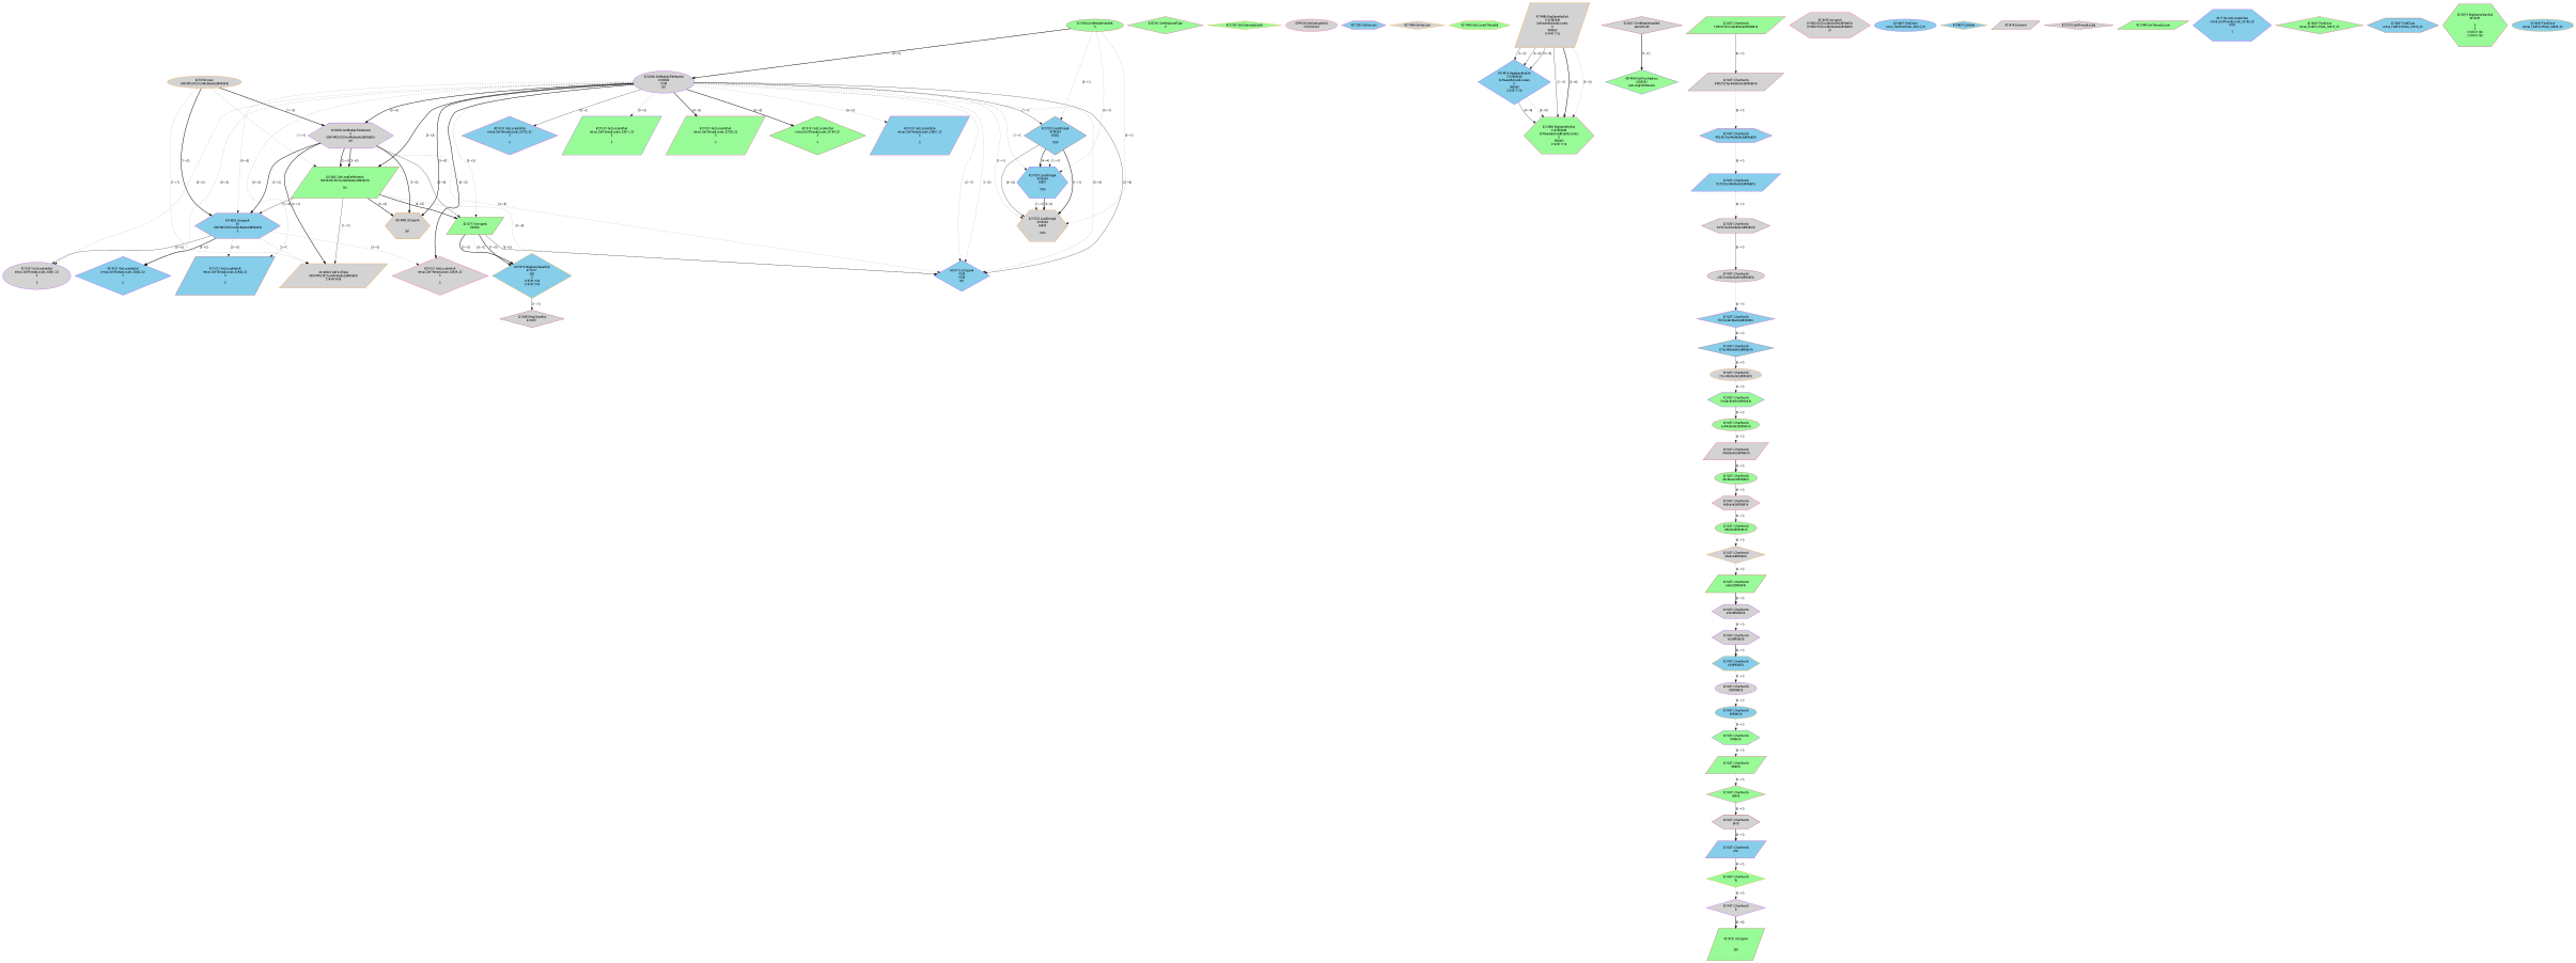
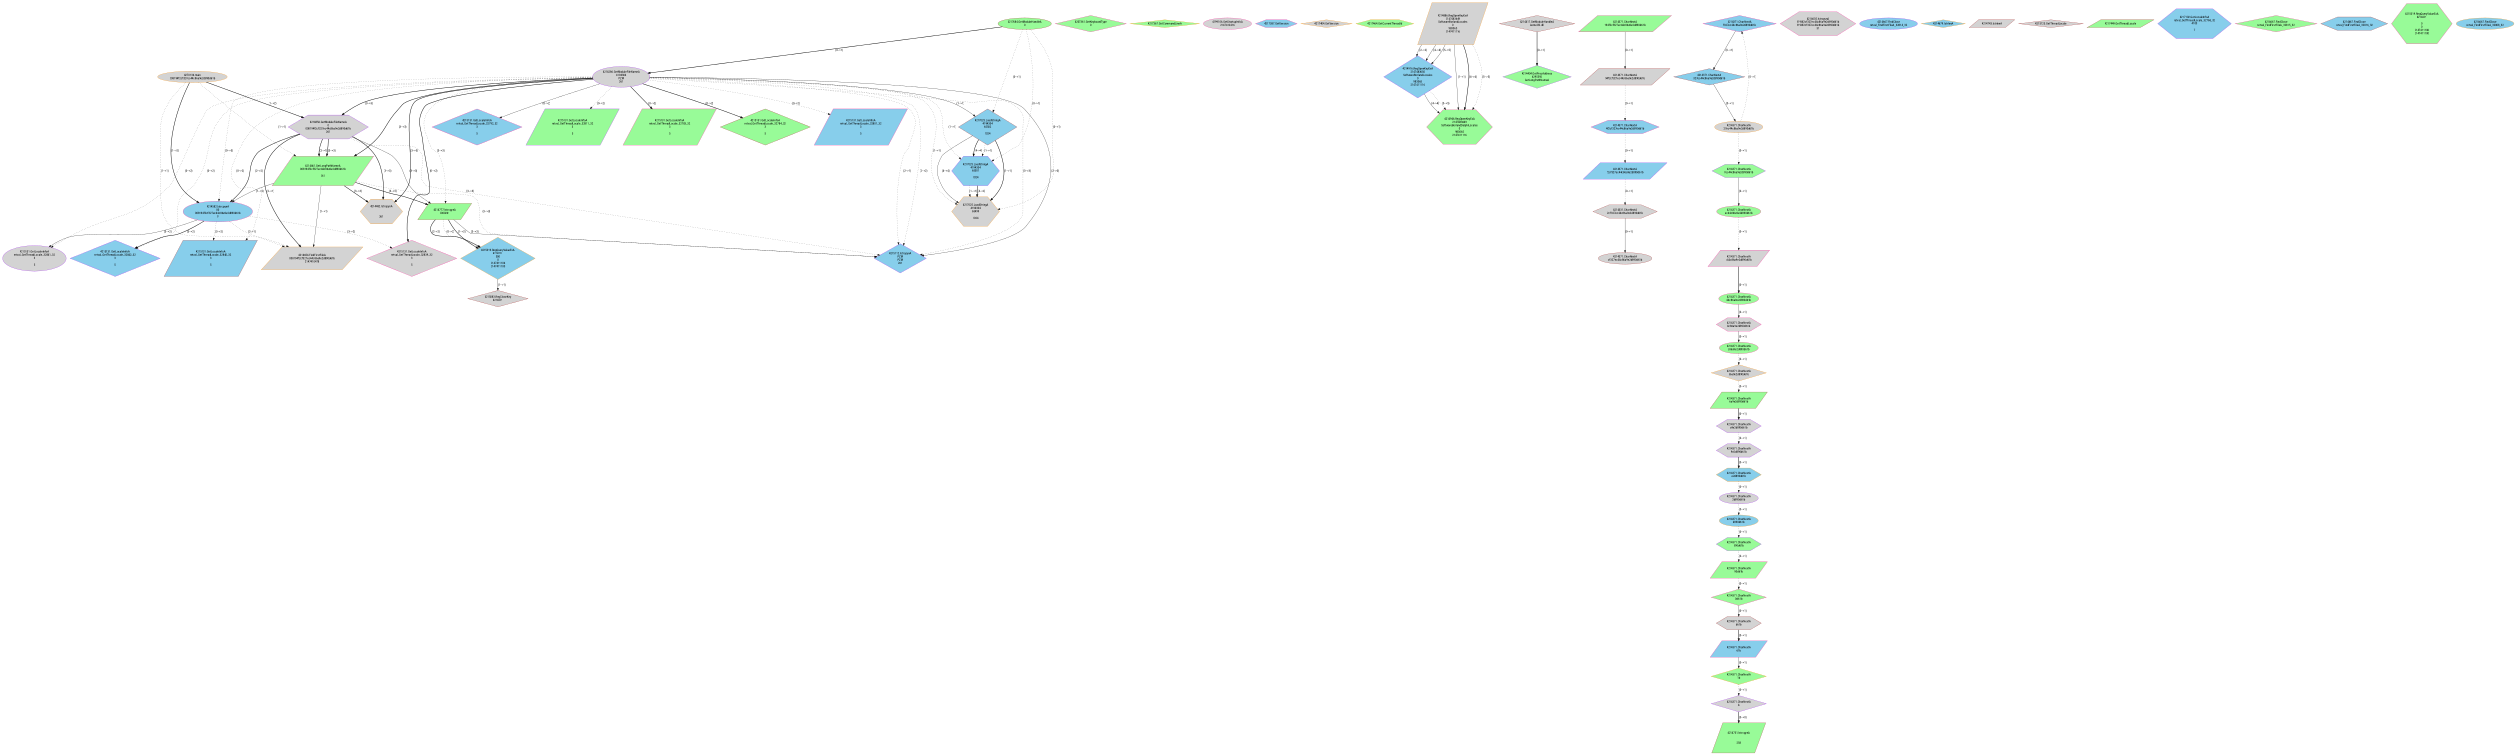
  digraph {
    fontname="Roboto Condensed"
    node [color=deeppink fillcolor=lightgrey fontname="Roboto Condensed" shape=diamond style=filled]
    edge [fontname="Roboto Condensed" style=dotted]
    n1 [color=darkorange label="4270136.main\n008194f2cf327ec44c86a9e2d890d61b" shape=ellipse]
    n2 [color=purple label="4214856.GetModuleFileNameA\n0\n008194f2cf327ec44c86a9e2d890d61b\n261" shape=hexagon]
    n3 [fillcolor=palegreen label="4214461.GetLongPathNameA\n008194f2cf327ec44c86a9e2d890d61b\n\n261" shape=parallelogram]
-   n4 [fillcolor=skyblue label="4214582.lstrcpynA\n00\n008194f2cf327ec44c86a9e2d890d61b\n3" shape=hexagon]
+   n4 [fillcolor=skyblue label="4214582.lstrcpynA\n00\n008194f2cf327ec44c86a9e2d890d61b\n3" shape=ellipse]
    n5 [color=darkorange label="4214654.FindFirstFileA\n008194f2cf327ec44c86a9e2d890d61b\n2147410478" shape=parallelogram]
    n6 [color=brown fillcolor=palegreen label="4214777.lstrcpynA\n0000261" shape=parallelogram]
    n7 [color=purple fillcolor=skyblue label="4215112.lstrcpynA\nPZM\nPZM\n261"]
    n8 [color=darkorange label="4214482.lstrcpynA\n\n\n261" shape=hexagon]
    n9 [color=brown fillcolor=skyblue label="4215131.GetLocaleInfoA\nretval_GetThreadLocale_32840_32\n3\n\n5" shape=parallelogram]
    n10 [color=purple label="4215131.GetLocaleInfoA\nretval_GetThreadLocale_32841_32\n3\n\n5" shape=ellipse]
    n11 [color=purple fillcolor=skyblue label="4215131.GetLocaleInfoA\nretval_GetThreadLocale_32842_32\n3\n\n5"]
    n12 [label="4215131.GetLocaleInfoA\nretval_GetThreadLocale_32839_32\n3\n\n5"]
    n13 [color=brown fillcolor=palegreen label="4217684.GetModuleHandleA\n0" shape=ellipse]
    n14 [color=purple label="4214286.GetModuleFileNameA\n4194304\nPZM\n261" shape=ellipse]
    n15 [color=brown fillcolor=skyblue label="4217025.LoadStringA\n4194304\n65502\n\n1024"]
    n16 [color=purple fillcolor=skyblue label="4217025.LoadStringA\n4194304\n65501\n\n1024" shape=hexagon]
    n17 [color=darkorange label="4217025.LoadStringA\n4194304\n65499\n\n1024" shape=hexagon]
    n18 [fillcolor=skyblue label="4215131.GetLocaleInfoA\nretval_GetThreadLocale_32792_32\n3\n\n5"]
    n19 [color=purple fillcolor=palegreen label="4215131.GetLocaleInfoA\nretval_GetThreadLocale_32811_32\n3\n\n5" shape=parallelogram]
    n20 [fillcolor=palegreen label="4215131.GetLocaleInfoA\nretval_GetThreadLocale_32783_32\n3\n\n5" shape=parallelogram]
    n21 [color=brown fillcolor=palegreen label="4215131.GetLocaleInfoA\nretval_GetThreadLocale_32784_32\n3\n\n5"]
    n22 [fillcolor=skyblue label="4215131.GetLocaleInfoA\nretval_GetThreadLocale_32801_32\n3\n\n5" shape=parallelogram]
    n23 [fillcolor=palegreen label="4207361.GetKeyboardType\n0"]
    n24 [color=darkorange fillcolor=palegreen label="4217367.GetCommandLineA\n"]
    n25 [label="4199106.GetStartupInfoA\n2147412416" shape=ellipse]
    n26 [fillcolor=skyblue label="4217387.GetVersion\n" shape=hexagon]
    n27 [color=darkorange label="4217404.GetVersion\n"]
    n28 [color=darkorange fillcolor=palegreen label="4217464.GetCurrentThreadId\n" shape=hexagon]
    n29 [color=darkorange fillcolor=skyblue label="4215019.RegQueryValueExA\n4214291\n000\n0\n2147411106\n2147411100"]
    n30 [color=darkorange label="4214886.RegOpenKeyExA\n2147483649\nSoftware\Borland\Locales\n0\n983065\n2147411116" shape=parallelogram]
    n31 [color=purple fillcolor=skyblue label="4214916.RegOpenKeyExA\n2147483650\nSoftware\Borland\Locales\n0\n983065\n2147411116"]
    n32 [fillcolor=palegreen label="4214946.RegOpenKeyExA\n2147483649\nSoftware\Borland\Delphi\Locales\n0\n983065\n2147411116" shape=hexagon]
    n33 [color=brown label="4214417.GetModuleHandleA\nkernel32.dll"]
    n34 [color=purple fillcolor=palegreen label="4214434.GetProcAddress\n6295592\nGetLongPathNameA"]
    n35 [fillcolor=palegreen label="4214371.CharNextA\n194f2cf327ec44c86a9e2d890d61b" shape=parallelogram]
    n36 [color=brown label="4214371.CharNextA\n94f2cf327ec44c86a9e2d890d61b" shape=parallelogram]
    n37 [fillcolor=skyblue label="4214371.CharNextA\n4f2cf327ec44c86a9e2d890d61b" shape=hexagon]
    n38 [color=purple fillcolor=skyblue label="4214371.CharNextA\nf2cf327ec44c86a9e2d890d61b" shape=parallelogram]
    n39 [color=brown label="4214331.CharNextA\n2cf327ec44c86a9e2d890d61b" shape=hexagon]
    n40 [color=brown label="4214371.CharNextA\ncf327ec44c86a9e2d890d61b" shape=ellipse]
    n41 [fillcolor=skyblue label="4214371.CharNextA\nf327ec44c86a9e2d890d61b"]
    n42 [color=brown fillcolor=skyblue label="4214371.CharNextA\n327ec44c86a9e2d890d61b"]
    n43 [color=darkorange label="4214371.CharNextA\n27ec44c86a9e2d890d61b" shape=ellipse]
    n44 [color=purple fillcolor=palegreen label="4214371.CharNextA\n7ec44c86a9e2d890d61b" shape=hexagon]
    n45 [fillcolor=palegreen label="4214371.CharNextA\nec44c86a9e2d890d61b" shape=ellipse]
    n46 [label="4214371.CharNextA\nc44c86a9e2d890d61b" shape=parallelogram]
    n47 [fillcolor=palegreen label="4214371.CharNextA\n44c86a9e2d890d61b" shape=ellipse]
    n48 [label="4214371.CharNextA\n4c86a9e2d890d61b" shape=hexagon]
    n49 [fillcolor=palegreen label="4214371.CharNextA\nc86a9e2d890d61b" shape=ellipse]
    n50 [color=darkorange label="4214371.CharNextA\n86a9e2d890d61b"]
    n51 [color=brown fillcolor=palegreen label="4214371.CharNextA\n6a9e2d890d61b" shape=parallelogram]
    n52 [color=purple label="4214371.CharNextA\na9e2d890d61b" shape=hexagon]
    n53 [color=purple label="4214371.CharNextA\n9e2d890d61b" shape=hexagon]
    n54 [color=darkorange fillcolor=skyblue label="4214371.CharNextA\ne2d890d61b" shape=hexagon]
    n55 [color=purple label="4214371.CharNextA\n2d890d61b" shape=ellipse]
    n56 [color=darkorange fillcolor=skyblue label="4214371.CharNextA\nd890d61b" shape=ellipse]
    n57 [color=purple fillcolor=palegreen label="4214371.CharNextA\n890d61b" shape=hexagon]
    n58 [fillcolor=palegreen label="4214371.CharNextA\n90d61b" shape=parallelogram]
    n59 [fillcolor=palegreen label="4214371.CharNextA\n0d61b"]
    n60 [color=brown label="4214371.CharNextA\nd61b" shape=hexagon]
    n61 [fillcolor=skyblue label="4214371.CharNextA\n61b" shape=parallelogram]
    n62 [color=darkorange fillcolor=palegreen label="4214371.CharNextA\n1b"]
    n63 [color=purple label="4214371.CharNextA\nb"]
    n64 [color=brown fillcolor=palegreen label="4214731.lstrcpynA\n\n\n258" shape=parallelogram]
    n65 [label="4214635.lstrcpynA\n8194f2cf327ec44c86a9e2d890d61b\n8194f2cf327ec44c86a9e2d890d61b\n31" shape=hexagon]
    n66 [color=purple fillcolor=skyblue label="4214667.FindClose\nretval_FindFirstFileA_32814_32" shape=ellipse]
    n67 [color=darkorange fillcolor=skyblue label="4214679.lstrlenA\n"]
    n68 [color=brown label="4214743.lstrlenA\n" shape=parallelogram]
    n69 [color=brown label="4215083.RegCloseKey\n4214291"]
    n70 [color=brown label="4215125.GetThreadLocale\n"]
    n71 [color=brown fillcolor=palegreen label="4217449.GetThreadLocale\n" shape=parallelogram]
    n72 [color=purple fillcolor=skyblue label="4217102.GetLocaleInfoA\nretval_GetThreadLocale_32768_32\n4100\n\n7" shape=hexagon]
    n73 [fillcolor=palegreen label="4214667.FindClose\nretval_FindFirstFileA_32815_32"]
    n74 [color=brown fillcolor=skyblue label="4214667.FindClose\nretval_FindFirstFileA_32816_32" shape=hexagon]
    n75 [fillcolor=palegreen label="4215019.RegQueryValueExA\n4214291\n\n0\n0\n2147411106\n2147411100" shape=hexagon]
    n76 [color=darkorange fillcolor=skyblue label="4214667.FindClose\nretval_FindFirstFileA_32808_32" shape=ellipse]
    n1 -> n2 [label="(1-->2)" style=bold]
    n1 -> n3 [label="(1-->1)"]
    n1 -> n4 [label="(1-->2)" style=bold]
    n1 -> n5 [label="(1-->1)"]
    n2 -> n3 [label="(2-->1)" style=bold]
    n2 -> n3 [label="(3-->3)" style=bold]
    n2 -> n4 [label="(2-->2)" style=bold]
    n2 -> n5 [label="(2-->1)" style=bold]
    n2 -> n6 [label="(3-->3)" style=solid]
    n2 -> n7 [label="(3-->3)"]
    n2 -> n8 [label="(3-->3)" style=bold]
    n3 -> n4 [label="(1-->2)" style=solid]
    n3 -> n5 [label="(1-->1)" style=solid]
    n3 -> n6 [label="(3-->3)" style=bold]
    n3 -> n7 [label="(3-->3)"]
    n3 -> n8 [label="(3-->3)" style=bold]
    n4 -> n5 [label="(2-->1)"]
    n4 -> n9 [label="(3-->2)"]
    n4 -> n10 [label="(3-->2)" style=solid]
    n4 -> n11 [label="(3-->2)" style=bold]
    n4 -> n12 [label="(3-->2)"]
    n6 -> n7 [label="(3-->3)" style=solid]
    n6 -> n29 [label="(1-->2)" style=bold]
    n6 -> n29 [label="(2-->2)" style=bold]
    n6 -> n29 [label="(0-->2)"]
    n13 -> n14 [label="(0-->1)" style=bold]
    n13 -> n15 [label="(0-->1)"]
    n13 -> n16 [label="(0-->1)"]
    n13 -> n17 [label="(0-->1)"]
    n14 -> n2 [label="(3-->3)" style=bold]
    n14 -> n3 [label="(3-->3)" style=bold]
    n14 -> n4 [label="(0-->3)"]
    n14 -> n6 [label="(3-->3)"]
    n14 -> n7 [label="(2-->1)"]
    n14 -> n7 [label="(2-->2)"]
    n14 -> n7 [label="(3-->3)"]
    n14 -> n7 [label="(2-->0)" style=solid]
    n14 -> n8 [label="(3-->3)" style=bold]
    n14 -> n9 [label="(0-->2)"]
    n14 -> n10 [label="(0-->2)"]
    n14 -> n11 [label="(0-->2)"]
    n14 -> n12 [label="(0-->2)" style=bold]
    n14 -> n15 [label="(1-->1)" style=solid]
    n14 -> n16 [label="(1-->1)"]
    n14 -> n17 [label="(1-->1)"]
    n14 -> n18 [label="(0-->2)" style=solid]
    n14 -> n19 [label="(0-->2)"]
    n14 -> n20 [label="(0-->2)" style=bold]
    n14 -> n21 [label="(0-->2)" style=bold]
    n14 -> n22 [label="(0-->2)"]
    n15 -> n16 [label="(1-->1)"]
    n15 -> n16 [label="(4-->4)" style=bold]
    n15 -> n17 [label="(1-->1)" style=bold]
    n15 -> n17 [label="(4-->4)" style=solid]
    n16 -> n17 [label="(1-->1)"]
    n16 -> n17 [label="(4-->4)" style=bold]
    n29 -> n69 [label="(1-->1)" style=solid]
    n30 -> n31 [label="(2-->2)" style=solid]
    n30 -> n31 [label="(4-->4)" style=solid]
    n30 -> n31 [label="(5-->5)" style=solid]
    n30 -> n32 [label="(1-->1)" style=solid]
    n30 -> n32 [label="(4-->4)" style=bold]
    n30 -> n32 [label="(5-->5)"]
    n31 -> n32 [label="(4-->4)" style=solid]
    n31 -> n32 [label="(5-->5)"]
    n33 -> n34 [label="(0-->1)" style=bold]
    n35 -> n36 [label="(0-->1)" style=solid]
    n36 -> n37 [label="(0-->1)"]
    n37 -> n38 [label="(0-->1)"]
    n38 -> n39 [label="(0-->1)"]
    n39 -> n40 [label="(0-->1)" style=solid]
-   n40 -> n41 [label="(0-->1)"]
+   n43 -> n41 [label="(0-->1)"]
    n41 -> n42 [label="(0-->1)" style=solid]
    n42 -> n43 [label="(0-->1)" style=solid]
    n43 -> n44 [label="(0-->1)"]
    n44 -> n45 [label="(0-->1)" style=solid]
    n45 -> n46 [label="(0-->1)"]
    n46 -> n47 [label="(0-->1)" style=bold]
    n47 -> n48 [label="(0-->1)" style=solid]
    n48 -> n49 [label="(0-->1)" style=solid]
    n49 -> n50 [label="(0-->1)"]
    n50 -> n51 [label="(0-->1)"]
    n51 -> n52 [label="(0-->1)" style=bold]
    n52 -> n53 [label="(0-->1)"]
    n53 -> n54 [label="(0-->1)" style=bold]
    n54 -> n55 [label="(0-->1)"]
    n55 -> n56 [label="(0-->1)"]
    n56 -> n57 [label="(0-->1)"]
    n57 -> n58 [label="(0-->1)"]
    n58 -> n59 [label="(0-->1)"]
    n59 -> n60 [label="(0-->1)" style=solid]
    n60 -> n61 [label="(0-->1)" style=bold]
    n61 -> n62 [label="(0-->1)" style=solid]
    n62 -> n63 [label="(0-->1)"]
    n63 -> n64 [label="(0-->0)" style=bold]
  }
